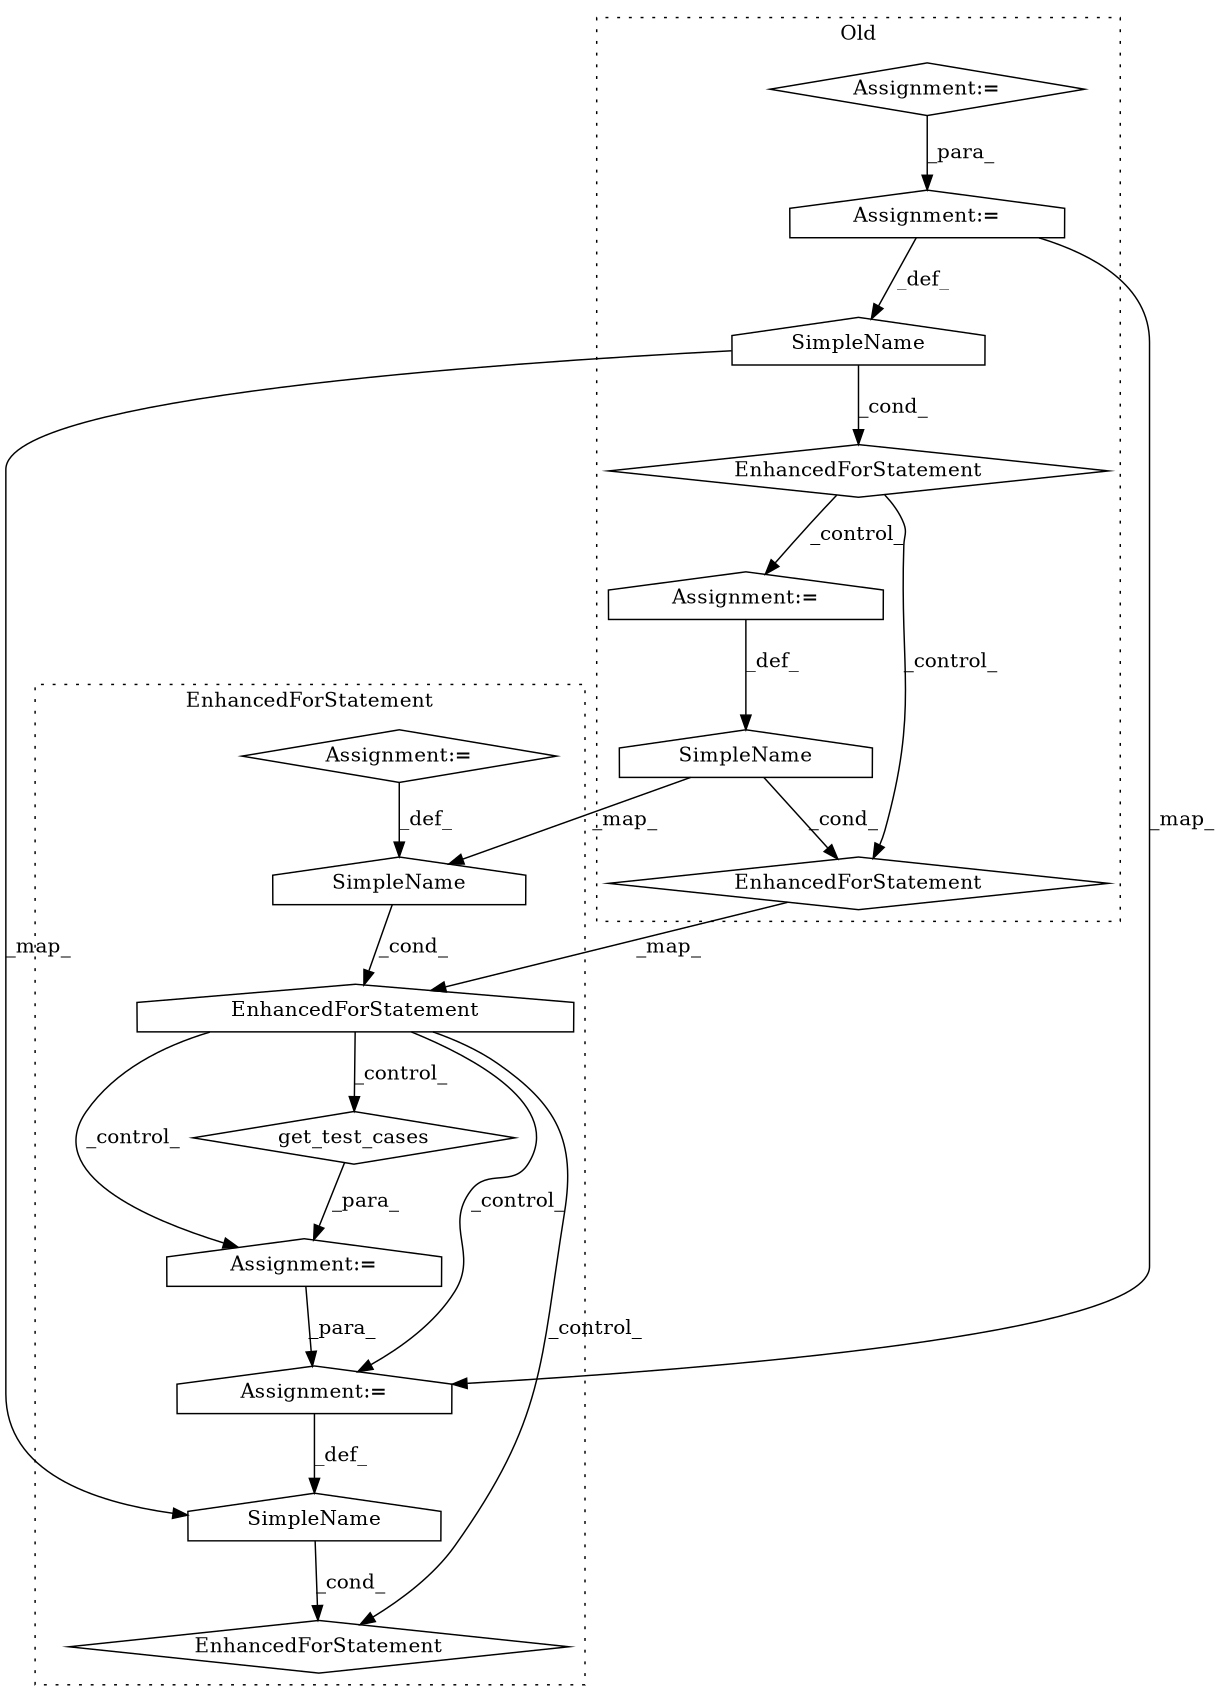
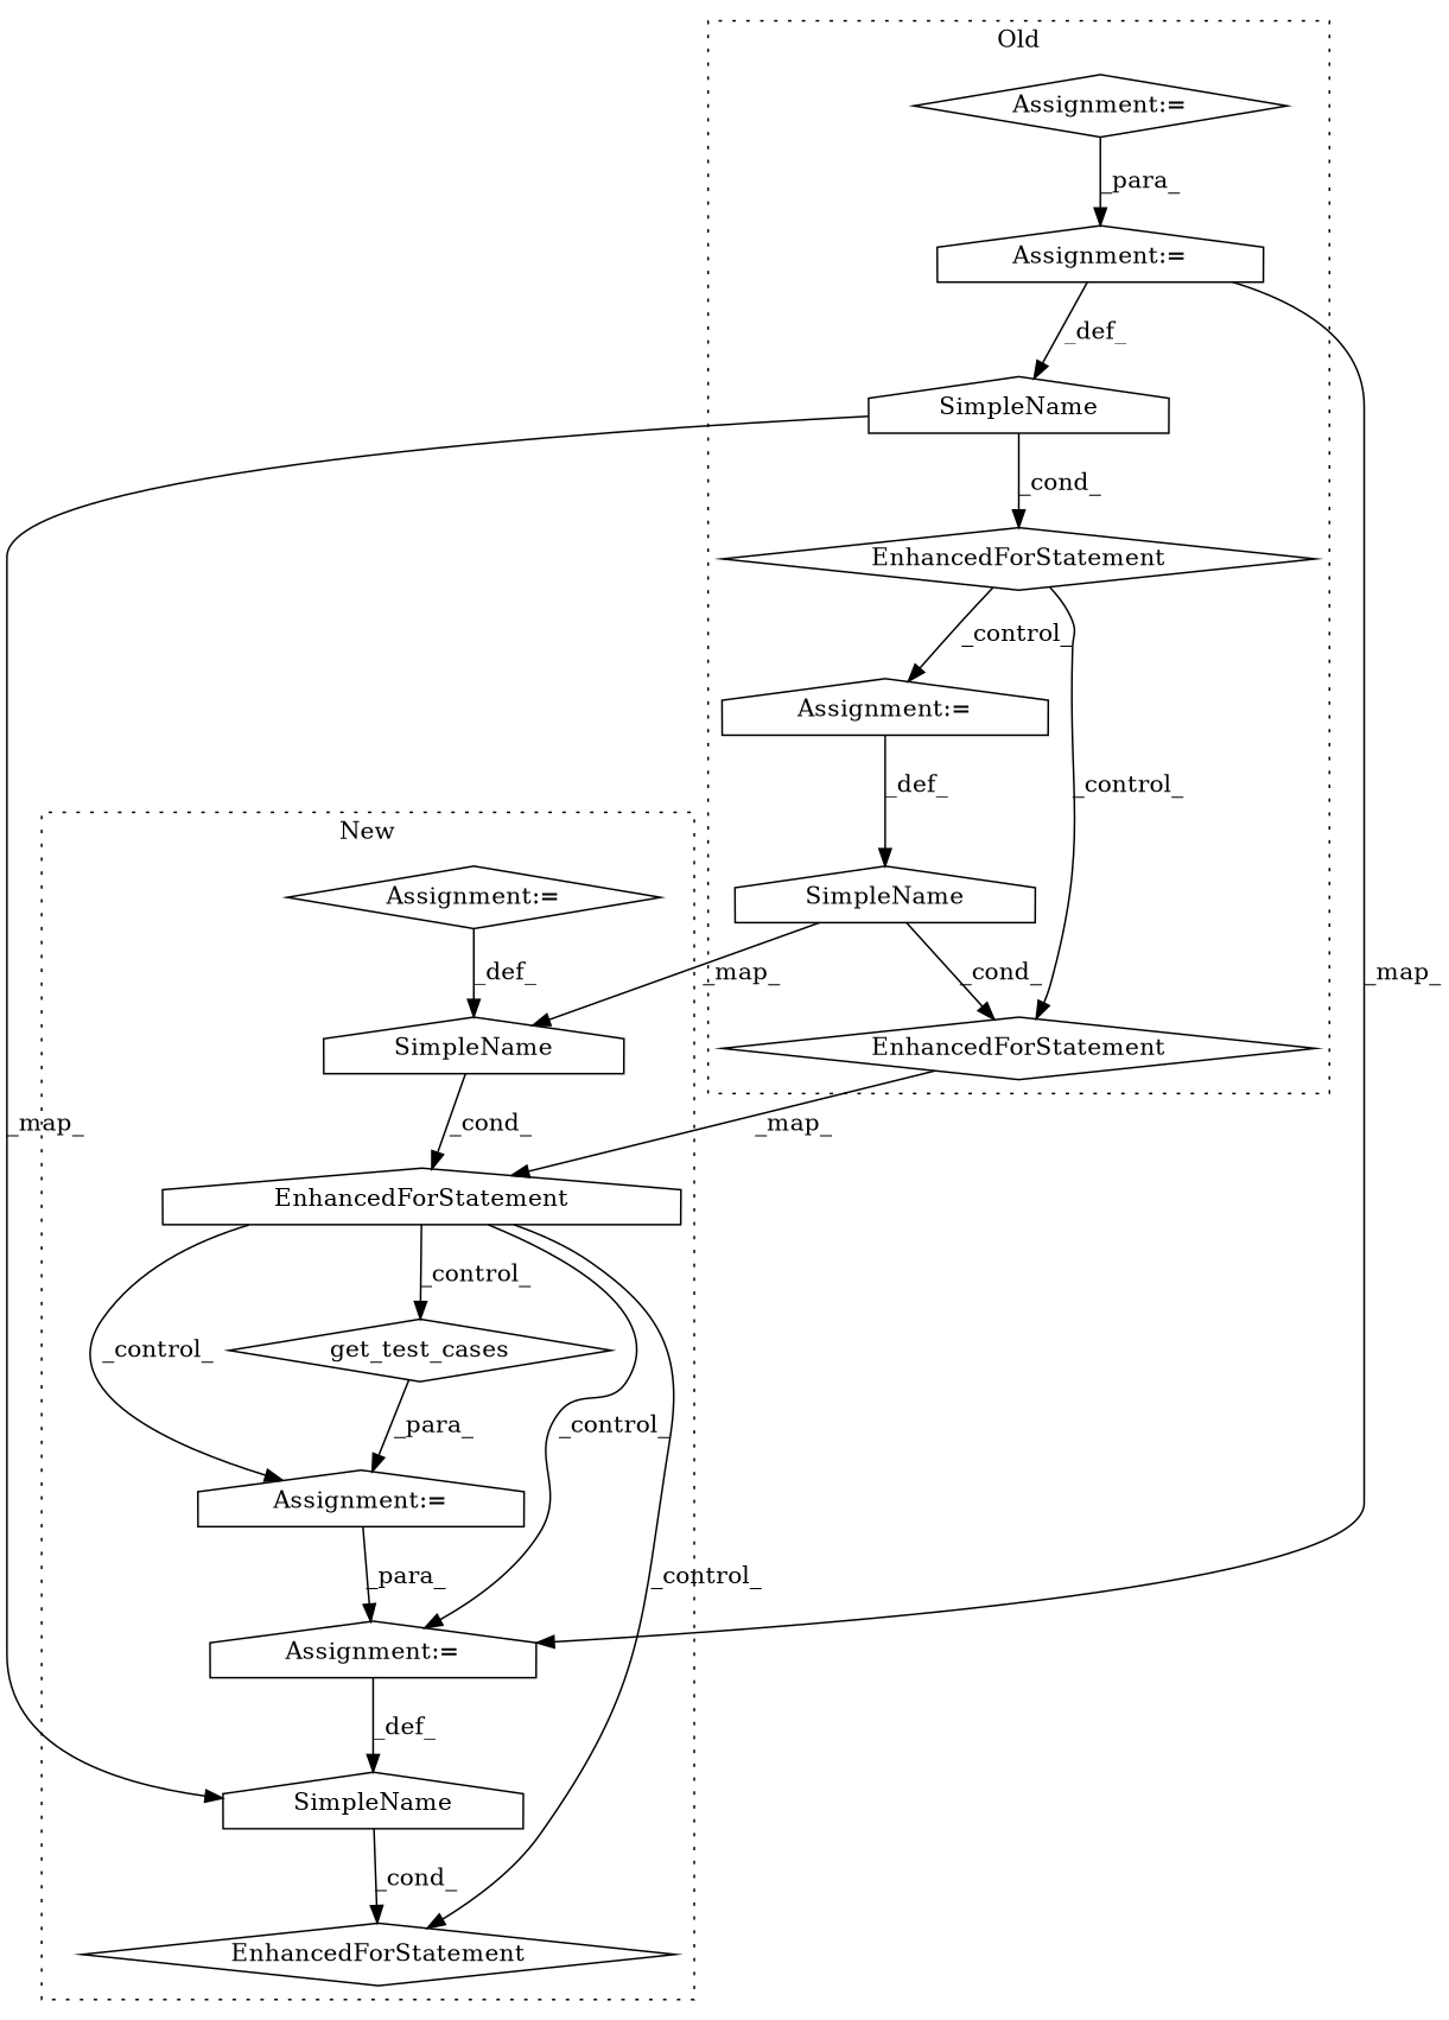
  digraph {
    node [a=7 l=1 s="15833,15938" shape=house]
    n1 [a=70 l="78,2" label=EnhancedForStatement shape=diamond]
    n2 [label="Assignment:=" s=14676 shape=diamond]
    n3 [l="78,2" label="Assignment:="]
    n4 [a=42 l=10 label=SimpleName s=15915]
    n5 [l="57,2" label="Assignment:=" s="15948,16021"]
    n6 [a=42 label=SimpleName s=16009]
    n7 [a=70 l="57,2" label=EnhancedForStatement s="15948,16021" shape=diamond]
    n8 [a=32 l=16 label=get_test_cases s=17274 shape=diamond]
    n9 [label="Assignment:=" s=17273]
    n10 [a=70 l="86,2" label=EnhancedForStatement s="17298,17411" shape=diamond]
    n11 [l="86,2" label="Assignment:=" s="17298,17411"]
    n12 [a=42 l=10 label=SimpleName s=17388]
    n13 [a=42 label=SimpleName s=17241]
    n14 [l="53,2" label="Assignment:=" s="17184,17253" shape=diamond]
    n15 [a=70 l="53,2" label=EnhancedForStatement s="17184,17253"]
    subgraph cluster_1 {
      label=Old
      style=dotted
      n1
      n2
      n3
      n4
      n5
      n6
      n7
    }
    subgraph cluster_2 {
-     label=EnhancedForStatement
+     label=New
      style=dotted
      n8
      n9
      n10
      n11
      n12
      n13
      n14
      n15
    }
    n1 -> n5 [label=_control_]
    n1 -> n7 [label=_control_]
    n2 -> n3 [label=_para_]
    n3 -> n4 [label=_def_]
    n3 -> n11 [label=_map_]
    n4 -> n1 [label=_cond_]
    n4 -> n12 [label=_map_]
    n5 -> n6 [label=_def_]
    n6 -> n7 [label=_cond_]
    n6 -> n13 [label=_map_]
    n7 -> n15 [label=_map_]
    n8 -> n9 [label=_para_]
    n9 -> n11 [label=_para_]
    n11 -> n12 [label=_def_]
    n12 -> n10 [label=_cond_]
    n13 -> n15 [label=_cond_]
    n14 -> n13 [label=_def_]
    n15 -> n8 [label=_control_]
    n15 -> n9 [label=_control_]
    n15 -> n10 [label=_control_]
    n15 -> n11 [label=_control_]
  }
